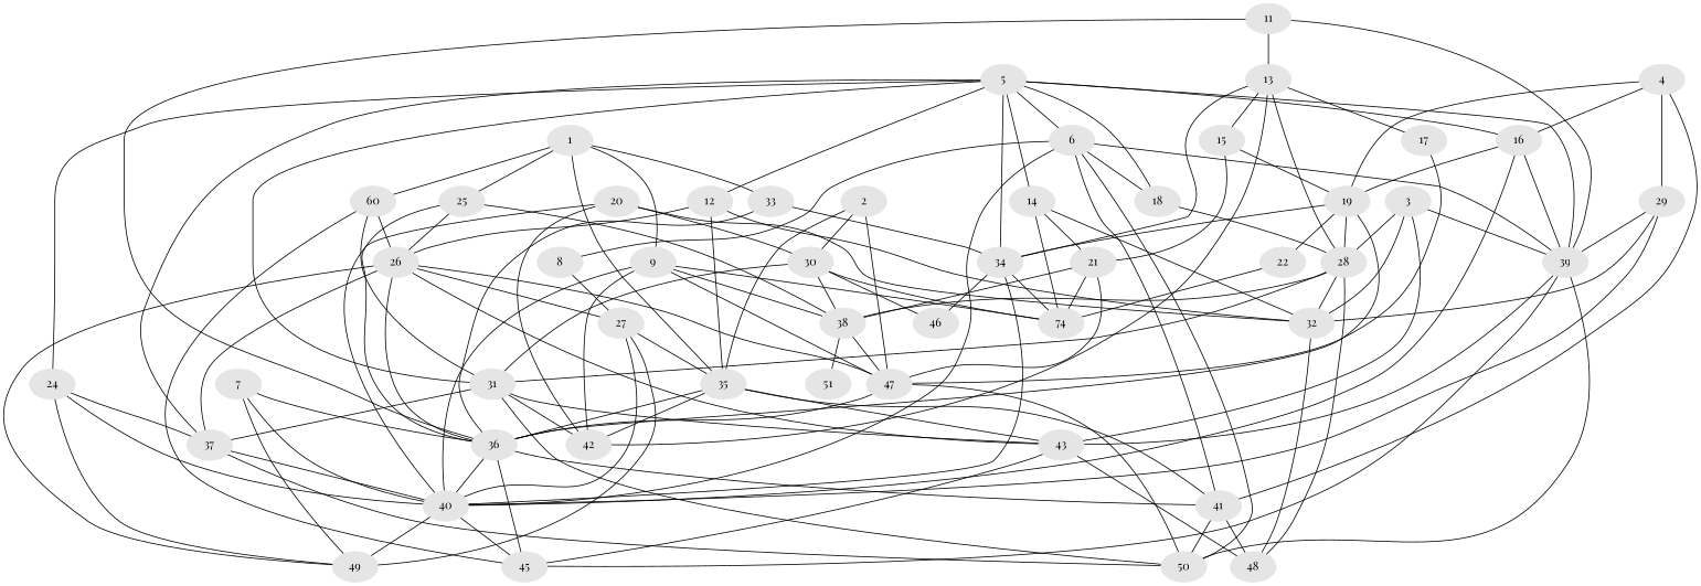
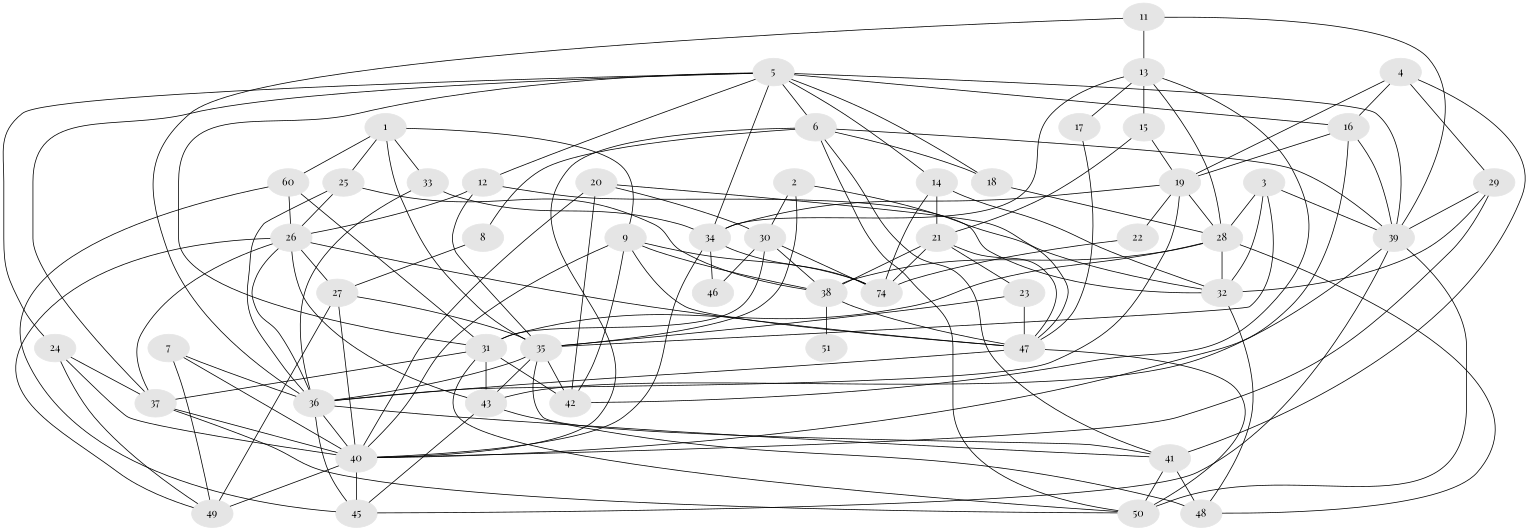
  graph {
    fontname="Playfair Display"
    node [color=gray90 fontname="Playfair Display" style=filled]
    edge [fontname="Playfair Display" weight=1.0]
    1
    9
    n3 [label=60]
    25
    33
    35
    47
    40
    38
    42
    n11 [label=74]
    31
    26
    45
    36
    34
    41
    43
    2
    30
    46
    50
    3
    28
    32
    39
    48
    4
    16
    19
    29
    22
    5
    6
    12
    14
    18
    24
    37
    8
    21
    49
    27
    7
    51
    11
    13
    15
    17
+   23
    20
    1 -- 9
    1 -- n3
    1 -- 25
    1 -- 33
    1 -- 35
    9 -- 47
    9 -- 40
    9 -- 38
    9 -- 42
    9 -- n11 [weight=2.0]
    n3 -- 31
    n3 -- 26
    n3 -- 45
    25 -- 38
    25 -- 26
    25 -- 36
    33 -- 36
    33 -- 34
    35 -- 42
    35 -- 36
    35 -- 41
    35 -- 43
    47 -- 36
    47 -- 50
    40 -- 45
    40 -- 49 [weight=2.0]
    38 -- 47
    38 -- 51
    31 -- 42
    31 -- 43 [weight=2.0]
    31 -- 50
    31 -- 37
    26 -- 47
    26 -- 36
    26 -- 43
    26 -- 37
    26 -- 49
    26 -- 27 [weight=2.0]
    36 -- 40
    36 -- 45
    36 -- 41
    34 -- 40
    34 -- n11
    34 -- 46
    41 -- 50
    41 -- 48
    43 -- 45
    43 -- 48
    2 -- 35
    2 -- 47
    2 -- 30
    30 -- 38
    30 -- n11
    30 -- 31
    30 -- 46
-   3 -- 43
+   3 -- 35
    3 -- 28
    3 -- 32
    3 -- 39 [weight=2.0]
    28 -- 38 [weight=2.0]
    28 -- 31
    28 -- 32
    28 -- 48
    32 -- 48
    39 -- 45
    39 -- 43
    39 -- 50
    4 -- 41
    4 -- 16
    4 -- 19
    4 -- 29
    16 -- 40
    16 -- 39
    16 -- 19
    19 -- 36 [weight=2.0]
    19 -- 34
    19 -- 28
    19 -- 22
    29 -- 40
    29 -- 32
    29 -- 39
    22 -- n11
    5 -- 31
    5 -- 34
    5 -- 39
    5 -- 16
    5 -- 6
    5 -- 12
    5 -- 14
    5 -- 18
    5 -- 24
    5 -- 37
    6 -- 40 [weight=2.0]
    6 -- 41
    6 -- 50
    6 -- 39
    6 -- 18
    6 -- 8
    12 -- 35
    12 -- 26
    12 -- 32
    14 -- n11
    14 -- 32
    14 -- 21
    18 -- 28
    24 -- 40
    24 -- 37
    24 -- 49
    37 -- 40
    37 -- 50
    8 -- 27
    21 -- 47
    21 -- 38
    21 -- n11
+   21 -- 23
    27 -- 35
    27 -- 40
    27 -- 49
    7 -- 40 [weight=2.0]
    7 -- 36
    7 -- 49
    11 -- 36
    11 -- 39
    11 -- 13
    13 -- 42
    13 -- 34
    13 -- 28
    13 -- 15
    13 -- 17
    15 -- 19
    15 -- 21
    17 -- 47
+   23 -- 35
+   23 -- 47
    20 -- 40
    20 -- 42
    20 -- 30
    20 -- 32
  }
